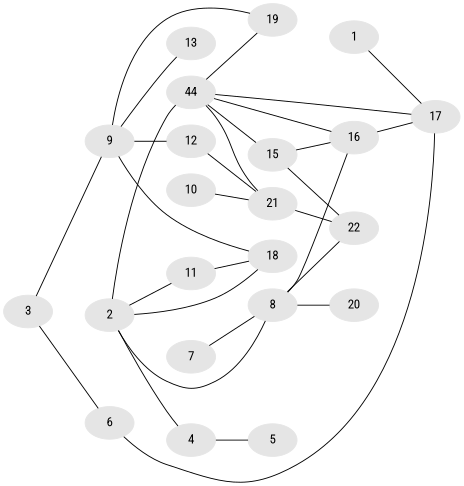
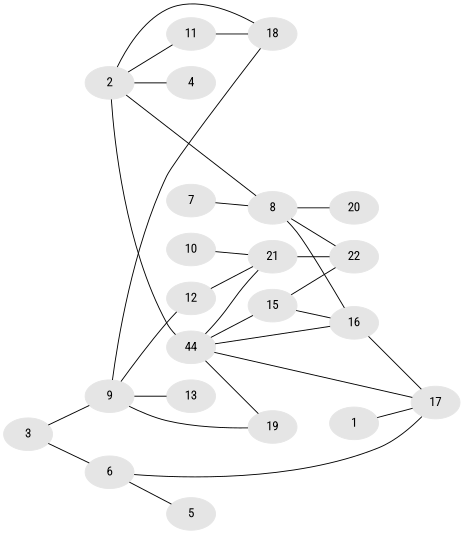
  graph {
    fontname="Roboto Condensed"
    rankdir=LR
    node [color=gray90 fontname="Roboto Condensed" style=filled]
    edge [fontname="Roboto Condensed" weight=1.0]
    1
    17
    2
    4
    8
    11
    n7 [label=44]
    18
    5
    16
    20
    22
    19
    21
    15
    3
    6
    9
    12
    13
    7
    10
    1 -- 17
    2 -- 4
    2 -- 8
    2 -- 11
    2 -- n7
    2 -- 18
-   4 -- 5
+   6 -- 5
    8 -- 16
    8 -- 20
    8 -- 22 [weight=2.0]
    11 -- 18
    n7 -- 17
    n7 -- 16
    n7 -- 19
    n7 -- 21
    n7 -- 15
    16 -- 17
    21 -- 22
    15 -- 16
    15 -- 22
    3 -- 6
    3 -- 9
    6 -- 17
    9 -- 18
    9 -- 19
    9 -- 12
    9 -- 13
    12 -- 21
    7 -- 8
    10 -- 21
  }
